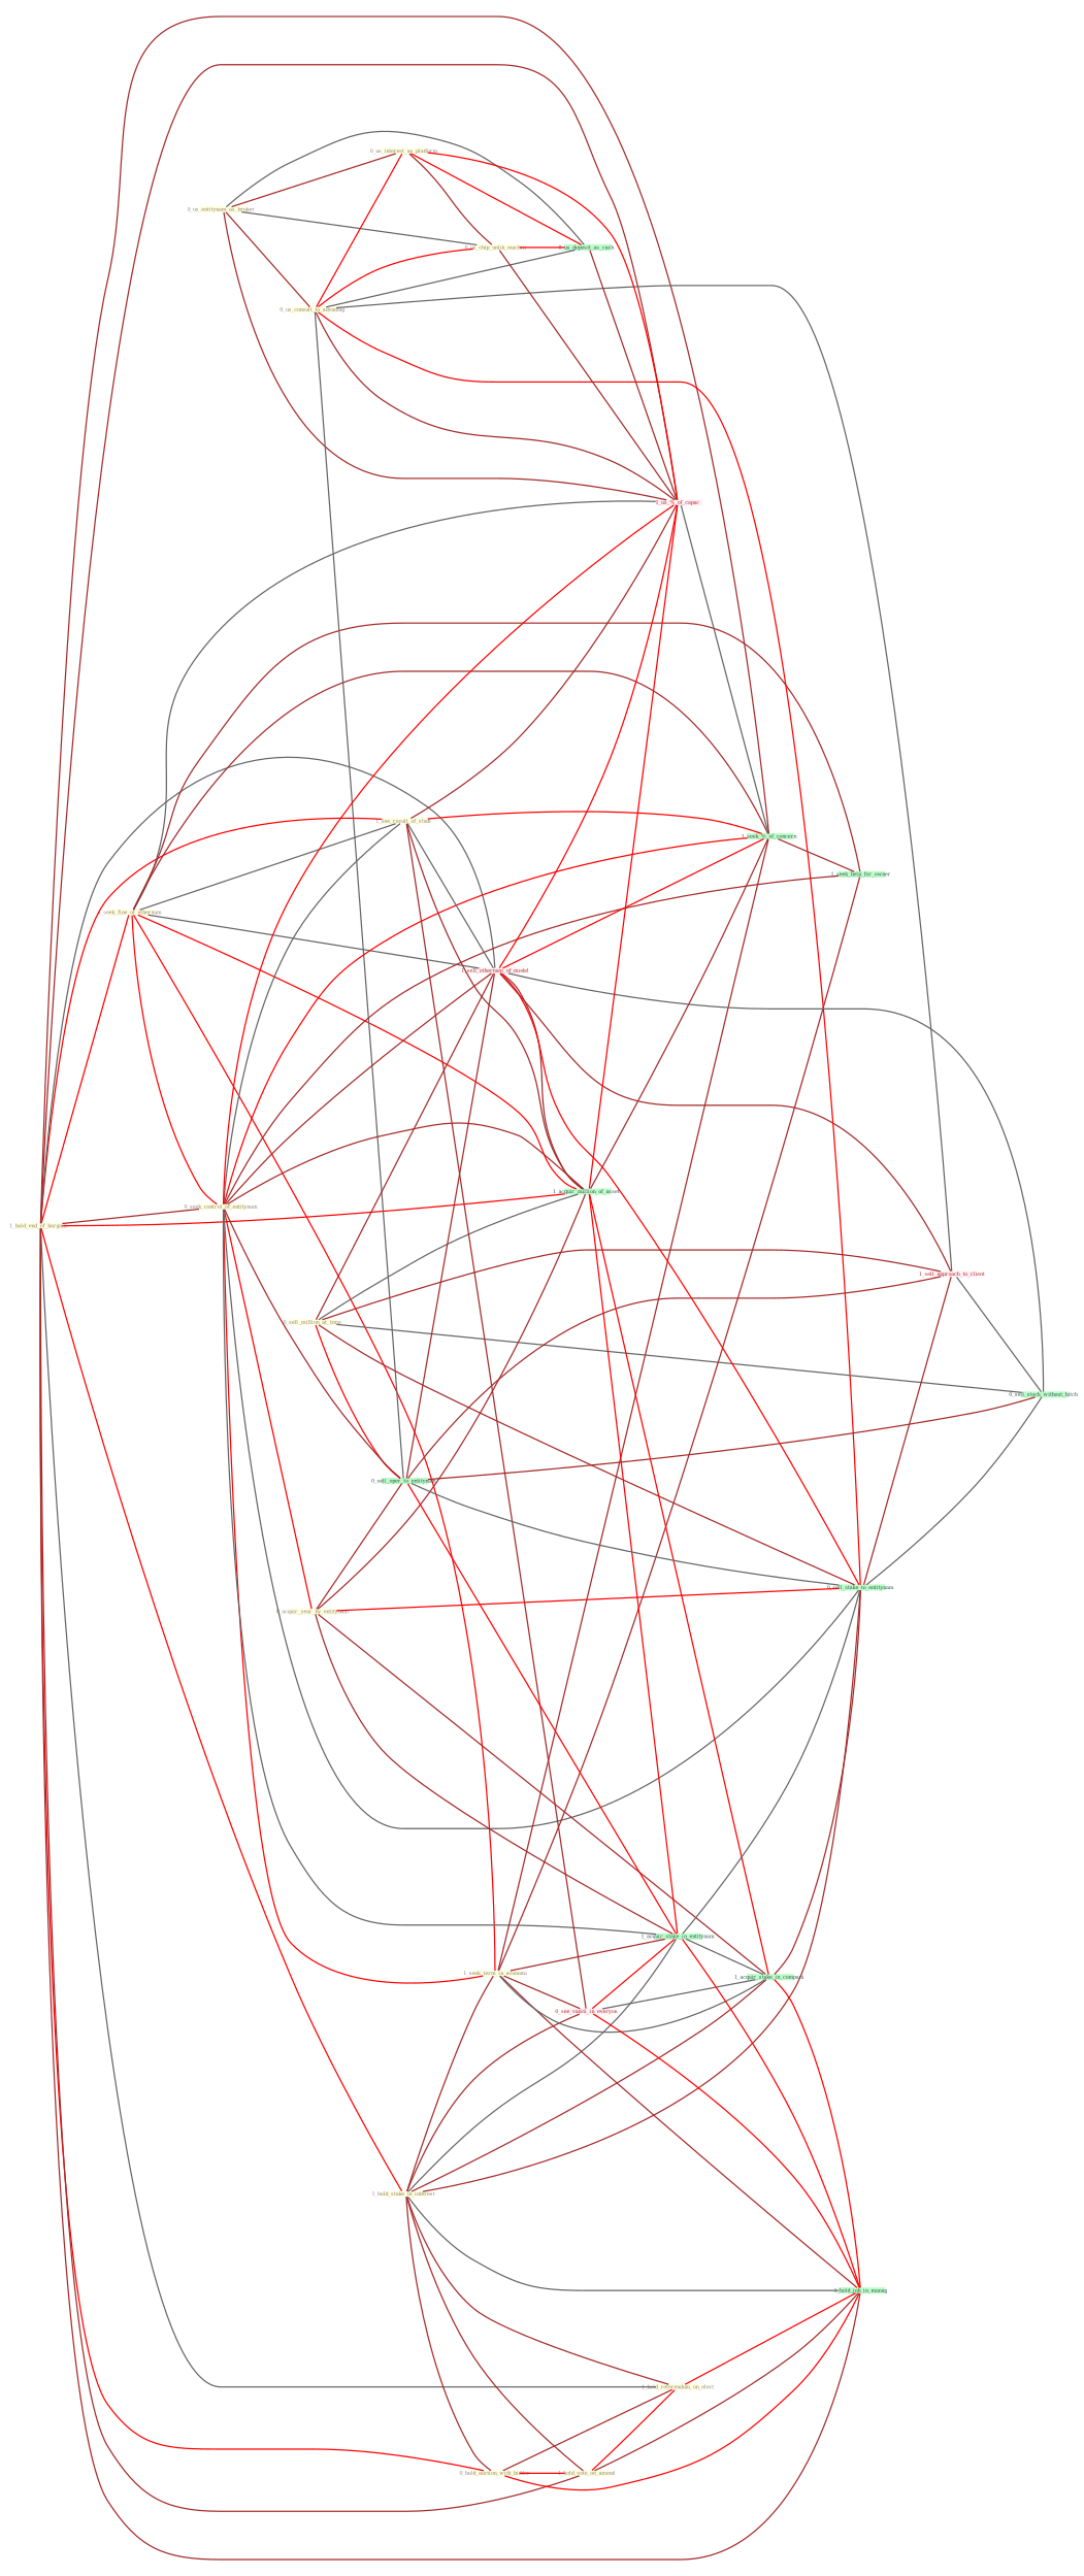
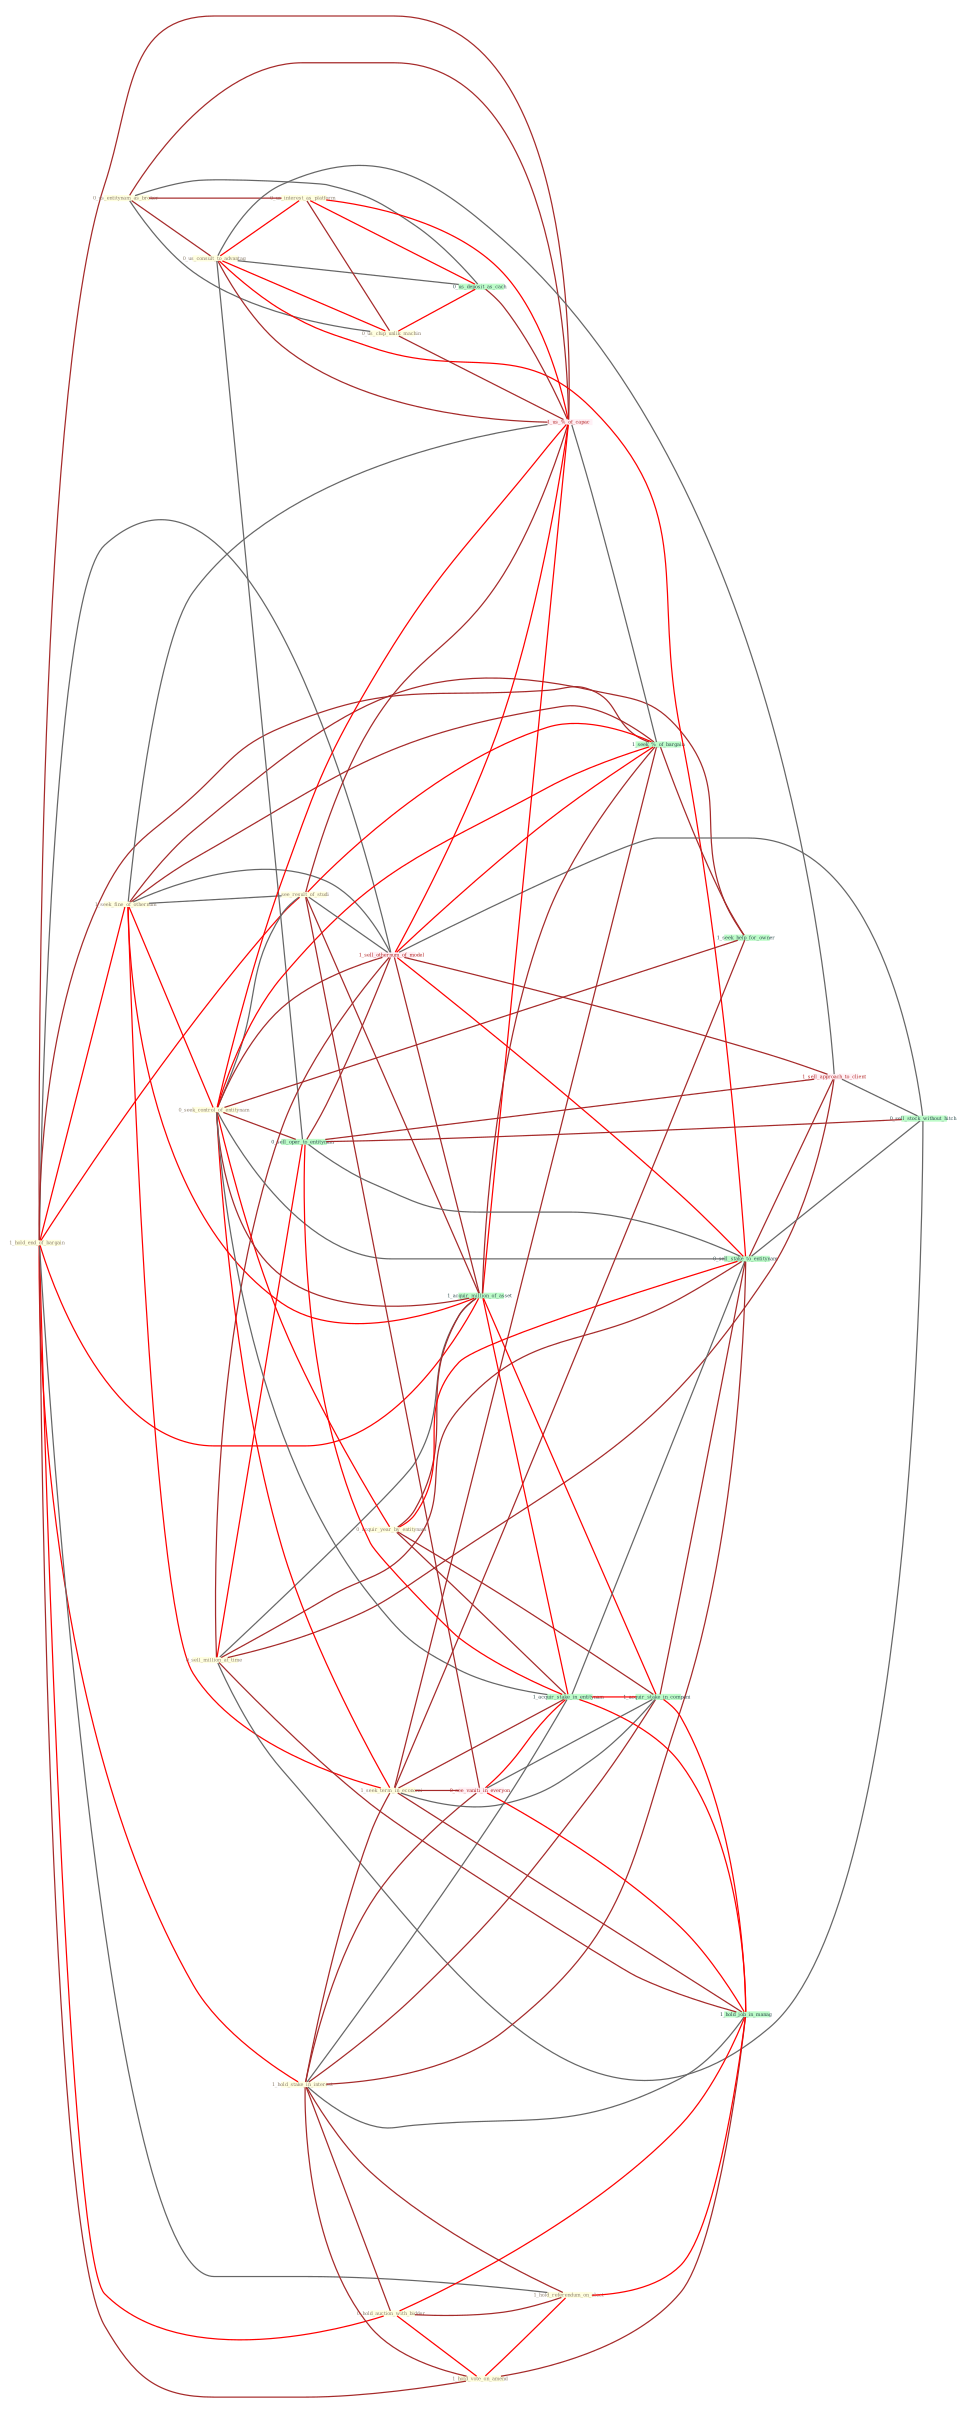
  graph {
    fontname="DejaVu Serif"
    rankdir=LR
    node [color="#ffffe0" fixedsize=true fontcolor="#8b7d6b" fontname="DejaVu Serif" fontsize=4 shape=polygon style=filled]
    edge [color=brown fontname="DejaVu Serif" w=1]
    "1_hold_end_of_bargain " [height=.06 width=.5]
    "0_us_entitynam_as_broker " [height=.06 width=.5]
    "1_seek_fine_of_othernum " [height=.06 width=.5]
    "0_us_consult_to_advantag " [height=.06 width=.5]
    "0_sell_million_at_time " [height=.06 width=.5]
    "0_seek_control_of_entitynam " [height=.06 width=.5]
    "1_hold_stake_in_interest " [height=.06 width=.5]
    "1_see_result_of_studi " [height=.06 width=.5]
    "0_us_interest_as_platform " [height=.06 width=.5]
    "0_hold_auction_with_bidder " [height=.06 width=.5]
    "1_hold_vote_on_amend " [height=.06 width=.5]
    "0_us_chip_unlik_machin " [height=.06 width=.5]
    "0_acquir_year_by_entitynam " [height=.06 width=.5]
    "1_hold_referendum_on_elect " [height=.06 width=.5]
    "1_seek_term_in_economi " [height=.06 width=.5]
    "1_sell_othernum_of_model " [color="#fff0f5" fontcolor="#b22222" height=.06 width=.5]
    "0_see_vaniti_in_everyon " [color="#fff0f5" fontcolor="#b22222" height=.06 width=.5]
    "1_us_%_of_capac " [color="#fff0f5" fontcolor="#b22222" height=.06 width=.5]
    "1_sell_approach_to_client " [color="#fff0f5" fontcolor="#b22222" height=.06 width=.5]
    "1_acquir_million_of_asset " [color="#BDFCC9" fontcolor="#2f4f4f" height=.06 width=.5]
    "1_hold_job_in_manag " [color="#BDFCC9" fontcolor="#2f4f4f" height=.06 width=.5]
-   "1_seek_%_of_concern " [color="#BDFCC9" fontcolor="#2f4f4f" height=.06 width=.5]
+   "1_seek_%_of_concern " [color="#BDFCC9" fontcolor="#2f4f4f" height=.06 width=.5 label="1_seek_%_of_bargain"]
    "0_us_deposit_as_cach " [color="#BDFCC9" fontcolor="#2f4f4f" height=.06 width=.5]
    "1_seek_help_for_owner " [color="#BDFCC9" fontcolor="#2f4f4f" height=.06 width=.5]
    "0_sell_oper_to_entitynam " [color="#BDFCC9" fontcolor="#2f4f4f" height=.06 width=.5]
    "0_sell_stake_to_entitynam " [color="#BDFCC9" fontcolor="#2f4f4f" height=.06 width=.5]
    "0_sell_stock_without_hitch " [color="#BDFCC9" fontcolor="#2f4f4f" height=.06 width=.5]
    "1_acquir_stake_in_entitynam " [color="#BDFCC9" fontcolor="#2f4f4f" height=.06 width=.5]
    "1_acquir_stake_in_compani " [color="#BDFCC9" fontcolor="#2f4f4f" height=.06 width=.5]
    subgraph sub_1 {
      "1_hold_end_of_bargain "
      "0_us_entitynam_as_broker "
      "1_seek_fine_of_othernum "
      "0_us_consult_to_advantag "
      "0_sell_million_at_time "
      "0_seek_control_of_entitynam "
      "1_hold_stake_in_interest "
      "1_see_result_of_studi "
      "0_us_interest_as_platform "
      "0_hold_auction_with_bidder "
      "1_hold_vote_on_amend "
      "0_us_chip_unlik_machin "
      "0_acquir_year_by_entitynam "
      "1_hold_referendum_on_elect "
      "1_seek_term_in_economi "
    }
    subgraph sub_2 {
      "1_sell_othernum_of_model "
      "0_see_vaniti_in_everyon "
      "1_us_%_of_capac "
      "1_sell_approach_to_client "
    }
    "1_hold_end_of_bargain " -- "1_seek_fine_of_othernum " [color=red]
-   "1_hold_end_of_bargain " -- "0_seek_control_of_entitynam "
    "1_hold_end_of_bargain " -- "1_hold_stake_in_interest " [color=red]
    "1_hold_end_of_bargain " -- "1_see_result_of_studi " [color=red]
    "1_hold_end_of_bargain " -- "0_hold_auction_with_bidder " [color=red]
    "1_hold_end_of_bargain " -- "1_hold_vote_on_amend "
    "1_hold_end_of_bargain " -- "1_hold_referendum_on_elect " [color=gray40]
    "1_hold_end_of_bargain " -- "1_sell_othernum_of_model " [color=gray40]
    "1_hold_end_of_bargain " -- "1_us_%_of_capac "
    "1_hold_end_of_bargain " -- "1_acquir_million_of_asset " [color=red]
-   "1_hold_end_of_bargain " -- "1_hold_job_in_manag "
+   "0_sell_million_at_time " -- "1_hold_job_in_manag "
    "1_hold_end_of_bargain " -- "1_seek_%_of_concern "
    "0_us_entitynam_as_broker " -- "0_us_consult_to_advantag "
    "0_us_entitynam_as_broker " -- "0_us_interest_as_platform " [w=2]
    "0_us_entitynam_as_broker " -- "0_us_chip_unlik_machin " [color=gray40]
    "0_us_entitynam_as_broker " -- "1_us_%_of_capac "
    "0_us_entitynam_as_broker " -- "0_us_deposit_as_cach " [color=gray40 w=2]
    "1_seek_fine_of_othernum " -- "0_seek_control_of_entitynam " [color=red w=2]
    "1_seek_fine_of_othernum " -- "1_see_result_of_studi " [color=gray40]
    "1_seek_fine_of_othernum " -- "1_seek_term_in_economi " [color=red]
    "1_seek_fine_of_othernum " -- "1_sell_othernum_of_model " [color=gray40]
    "1_seek_fine_of_othernum " -- "1_us_%_of_capac " [color=gray40]
    "1_seek_fine_of_othernum " -- "1_acquir_million_of_asset " [color=red]
    "1_seek_fine_of_othernum " -- "1_seek_%_of_concern " [w=2]
    "1_seek_fine_of_othernum " -- "1_seek_help_for_owner "
    "0_us_consult_to_advantag " -- "0_us_interest_as_platform " [color=red]
    "0_us_consult_to_advantag " -- "0_us_chip_unlik_machin " [color=red]
    "0_us_consult_to_advantag " -- "1_us_%_of_capac "
    "0_us_consult_to_advantag " -- "1_sell_approach_to_client " [color=gray40]
    "0_us_consult_to_advantag " -- "0_us_deposit_as_cach " [color=gray40]
    "0_us_consult_to_advantag " -- "0_sell_oper_to_entitynam " [color=gray40]
    "0_us_consult_to_advantag " -- "0_sell_stake_to_entitynam " [color=red]
    "0_sell_million_at_time " -- "1_sell_othernum_of_model "
    "0_sell_million_at_time " -- "1_sell_approach_to_client "
    "0_sell_million_at_time " -- "1_acquir_million_of_asset " [color=gray40]
    "0_sell_million_at_time " -- "0_sell_oper_to_entitynam " [color=red]
    "0_sell_million_at_time " -- "0_sell_stake_to_entitynam "
    "0_sell_million_at_time " -- "0_sell_stock_without_hitch " [color=gray40]
    "0_seek_control_of_entitynam " -- "1_see_result_of_studi " [color=gray40]
    "0_seek_control_of_entitynam " -- "0_acquir_year_by_entitynam " [color=red]
    "0_seek_control_of_entitynam " -- "1_seek_term_in_economi " [color=red]
    "0_seek_control_of_entitynam " -- "1_sell_othernum_of_model "
    "0_seek_control_of_entitynam " -- "1_us_%_of_capac " [color=red]
    "0_seek_control_of_entitynam " -- "1_acquir_million_of_asset "
    "0_seek_control_of_entitynam " -- "1_seek_%_of_concern " [color=red w=2]
    "0_seek_control_of_entitynam " -- "1_seek_help_for_owner "
    "0_seek_control_of_entitynam " -- "0_sell_oper_to_entitynam "
    "0_seek_control_of_entitynam " -- "0_sell_stake_to_entitynam " [color=gray40]
    "0_seek_control_of_entitynam " -- "1_acquir_stake_in_entitynam " [color=gray40]
    "1_hold_stake_in_interest " -- "0_hold_auction_with_bidder "
    "1_hold_stake_in_interest " -- "1_hold_vote_on_amend "
    "1_hold_stake_in_interest " -- "1_hold_referendum_on_elect "
    "1_hold_stake_in_interest " -- "1_seek_term_in_economi "
    "1_hold_stake_in_interest " -- "0_see_vaniti_in_everyon "
    "1_hold_stake_in_interest " -- "1_hold_job_in_manag " [color=gray40 w=2]
    "1_hold_stake_in_interest " -- "0_sell_stake_to_entitynam "
    "1_hold_stake_in_interest " -- "1_acquir_stake_in_entitynam " [color=gray40 w=2]
    "1_hold_stake_in_interest " -- "1_acquir_stake_in_compani " [w=2]
    "1_see_result_of_studi " -- "1_sell_othernum_of_model " [color=gray40]
    "1_see_result_of_studi " -- "0_see_vaniti_in_everyon "
    "1_see_result_of_studi " -- "1_us_%_of_capac "
    "1_see_result_of_studi " -- "1_acquir_million_of_asset "
    "1_see_result_of_studi " -- "1_seek_%_of_concern " [color=red]
    "0_us_interest_as_platform " -- "0_us_chip_unlik_machin "
    "0_us_interest_as_platform " -- "1_us_%_of_capac " [color=red]
    "0_us_interest_as_platform " -- "0_us_deposit_as_cach " [color=red w=2]
    "0_hold_auction_with_bidder " -- "1_hold_vote_on_amend " [color=red]
    "0_hold_auction_with_bidder " -- "1_hold_referendum_on_elect "
    "0_hold_auction_with_bidder " -- "1_hold_job_in_manag " [color=red]
    "1_hold_vote_on_amend " -- "1_hold_referendum_on_elect " [color=red w=2]
    "1_hold_vote_on_amend " -- "1_hold_job_in_manag "
    "0_us_chip_unlik_machin " -- "1_us_%_of_capac "
    "0_us_chip_unlik_machin " -- "0_us_deposit_as_cach " [color=red]
    "0_acquir_year_by_entitynam " -- "1_acquir_million_of_asset "
-   "0_acquir_year_by_entitynam " -- "0_sell_oper_to_entitynam "
    "0_acquir_year_by_entitynam " -- "0_sell_stake_to_entitynam " [color=red]
    "0_acquir_year_by_entitynam " -- "1_acquir_stake_in_entitynam " [w=2]
    "0_acquir_year_by_entitynam " -- "1_acquir_stake_in_compani "
    "1_hold_referendum_on_elect " -- "1_hold_job_in_manag " [color=red]
    "1_seek_term_in_economi " -- "0_see_vaniti_in_everyon "
    "1_seek_term_in_economi " -- "1_hold_job_in_manag "
    "1_seek_term_in_economi " -- "1_seek_%_of_concern "
    "1_seek_term_in_economi " -- "1_seek_help_for_owner "
    "1_seek_term_in_economi " -- "1_acquir_stake_in_entitynam "
    "1_seek_term_in_economi " -- "1_acquir_stake_in_compani " [color=gray40]
    "1_sell_othernum_of_model " -- "1_us_%_of_capac " [color=red]
    "1_sell_othernum_of_model " -- "1_sell_approach_to_client "
    "1_sell_othernum_of_model " -- "1_acquir_million_of_asset "
    "1_sell_othernum_of_model " -- "1_seek_%_of_concern " [color=red]
    "1_sell_othernum_of_model " -- "0_sell_stake_to_entitynam " [color=red]
    "1_sell_othernum_of_model " -- "0_sell_stock_without_hitch " [color=gray40]
    "0_see_vaniti_in_everyon " -- "1_hold_job_in_manag " [color=red]
    "0_see_vaniti_in_everyon " -- "1_acquir_stake_in_entitynam " [color=red]
    "0_see_vaniti_in_everyon " -- "1_acquir_stake_in_compani " [color=gray40]
    "1_us_%_of_capac " -- "1_seek_%_of_concern " [color=gray40 w=2]
    "1_sell_approach_to_client " -- "0_sell_stock_without_hitch " [color=gray40]
    "1_acquir_million_of_asset " -- "1_us_%_of_capac " [color=red]
    "1_acquir_million_of_asset " -- "1_seek_%_of_concern "
    "1_acquir_million_of_asset " -- "1_acquir_stake_in_entitynam " [color=red]
    "1_acquir_million_of_asset " -- "1_acquir_stake_in_compani " [color=red]
    "1_seek_%_of_concern " -- "1_seek_help_for_owner "
    "0_us_deposit_as_cach " -- "1_us_%_of_capac "
    "0_sell_oper_to_entitynam " -- "1_sell_othernum_of_model "
    "0_sell_oper_to_entitynam " -- "1_sell_approach_to_client " [w=2]
    "0_sell_oper_to_entitynam " -- "0_sell_stake_to_entitynam " [color=gray40 w=3]
    "0_sell_oper_to_entitynam " -- "0_sell_stock_without_hitch "
    "0_sell_oper_to_entitynam " -- "1_acquir_stake_in_entitynam " [color=red]
    "0_sell_stake_to_entitynam " -- "1_sell_approach_to_client " [w=2]
    "0_sell_stake_to_entitynam " -- "0_sell_stock_without_hitch " [color=gray40]
    "1_acquir_stake_in_entitynam " -- "1_hold_job_in_manag " [color=red]
    "1_acquir_stake_in_entitynam " -- "0_sell_stake_to_entitynam " [color=gray40 w=2]
-   "1_acquir_stake_in_entitynam " -- "1_acquir_stake_in_compani " [color=gray40 w=3]
+   "1_acquir_stake_in_entitynam " -- "1_acquir_stake_in_compani " [color=red w=3]
    "1_acquir_stake_in_compani " -- "1_hold_job_in_manag " [color=red]
    "1_acquir_stake_in_compani " -- "0_sell_stake_to_entitynam "
  }
